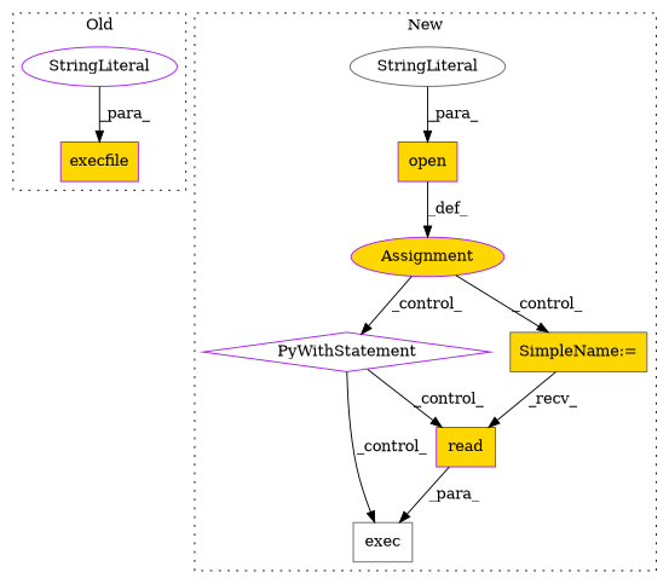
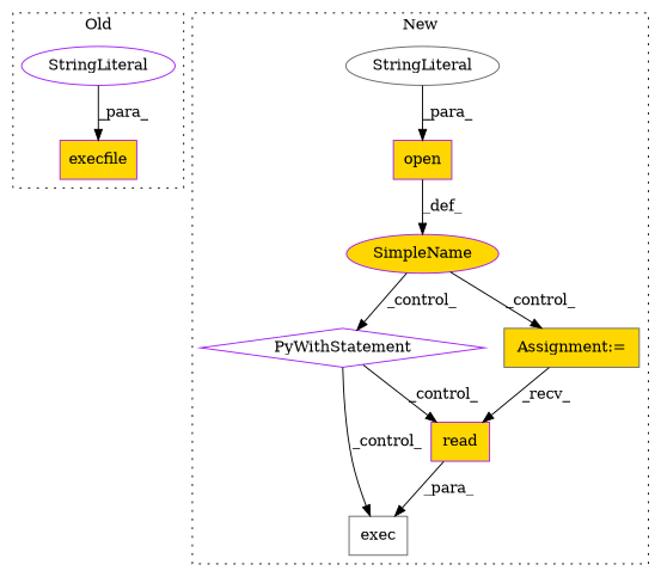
  digraph {
    node [a=32 color=purple fillcolor=gold l=27 shape=box style=filled]
    n1 [l="9,1" label=execfile s="269,305"]
    n2 [a=45 fillcolor=white label=StringLiteral s=278 shape=ellipse]
    n3 [color=gray40 fillcolor=white l="5,1" label=exec s="364,383"]
    n4 [l=6 label=read s=377]
    n5 [a=104 fillcolor=white l="10,2" label=PyWithStatement s="289,332" shape=diamond]
-   n6 [a=42 label=Assignment shape=ellipse l=""]
-   n7 [a=7 color=gray40 l=7 label="SimpleName:=" s=349]
+   n6 [a=42 label=SimpleName shape=ellipse l=""]
+   n7 [a=7 color=gray40 l=7 label="Assignment:=" s=349]
    n8 [l="5,1" label=open s="299,331"]
    n9 [a=45 color=gray40 fillcolor=white label=StringLiteral s=304 shape=ellipse]
    subgraph cluster_1 {
      label=Old
      style=dotted
      n1
      n2
    }
    subgraph cluster_2 {
      label=New
      style=dotted
      n3
      n4
      n5
      n6
      n7
      n8
      n9
    }
    n2 -> n1 [label=_para_]
    n4 -> n3 [label=_para_]
    n5 -> n3 [label=_control_]
    n5 -> n4 [label=_control_]
    n6 -> n5 [label=_control_]
    n6 -> n7 [label=_control_]
    n7 -> n4 [label=_recv_]
    n8 -> n6 [label=_def_]
    n9 -> n8 [label=_para_]
  }
